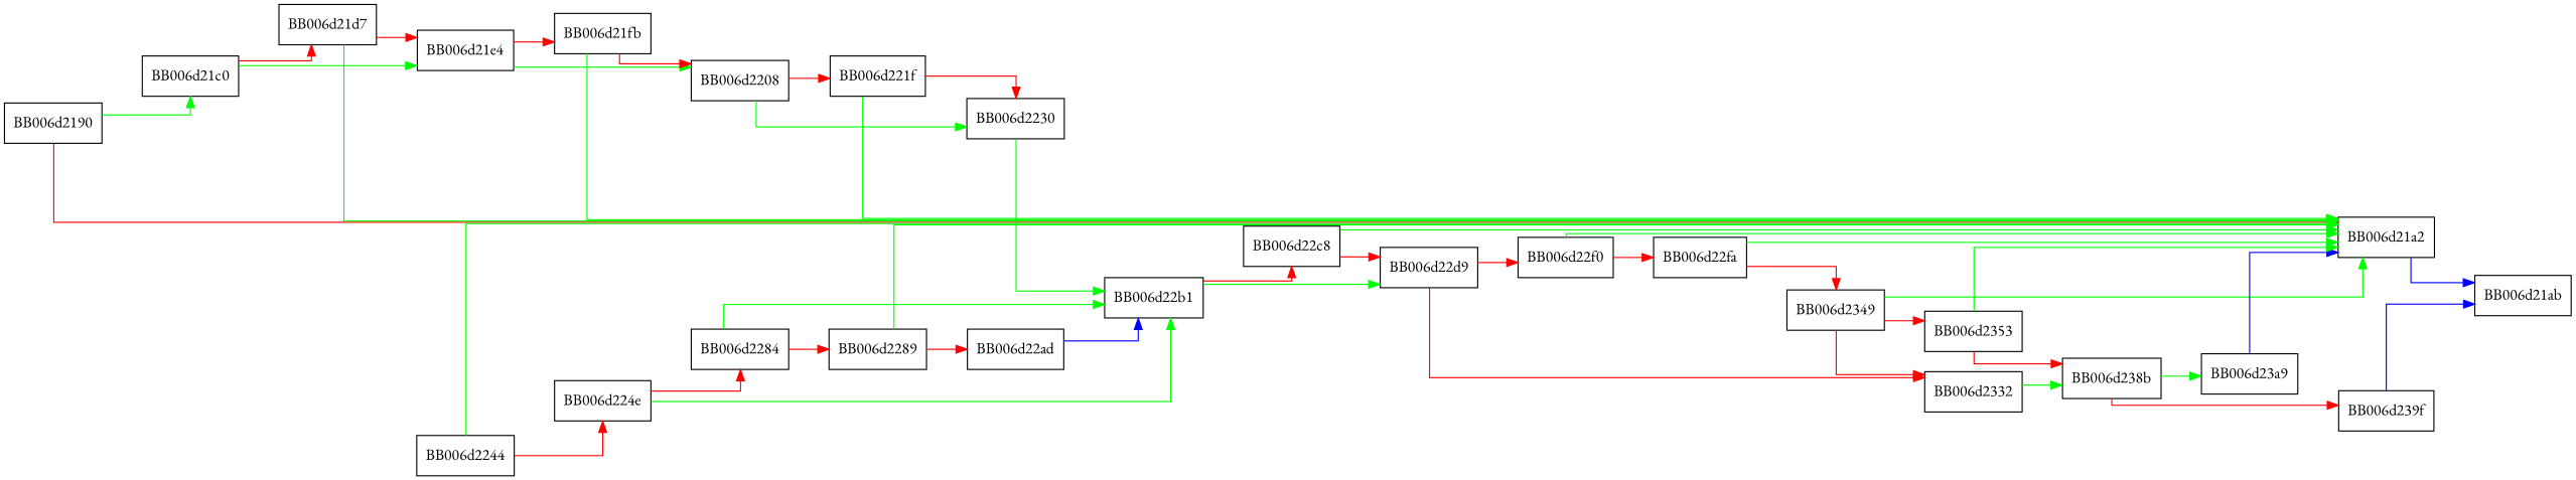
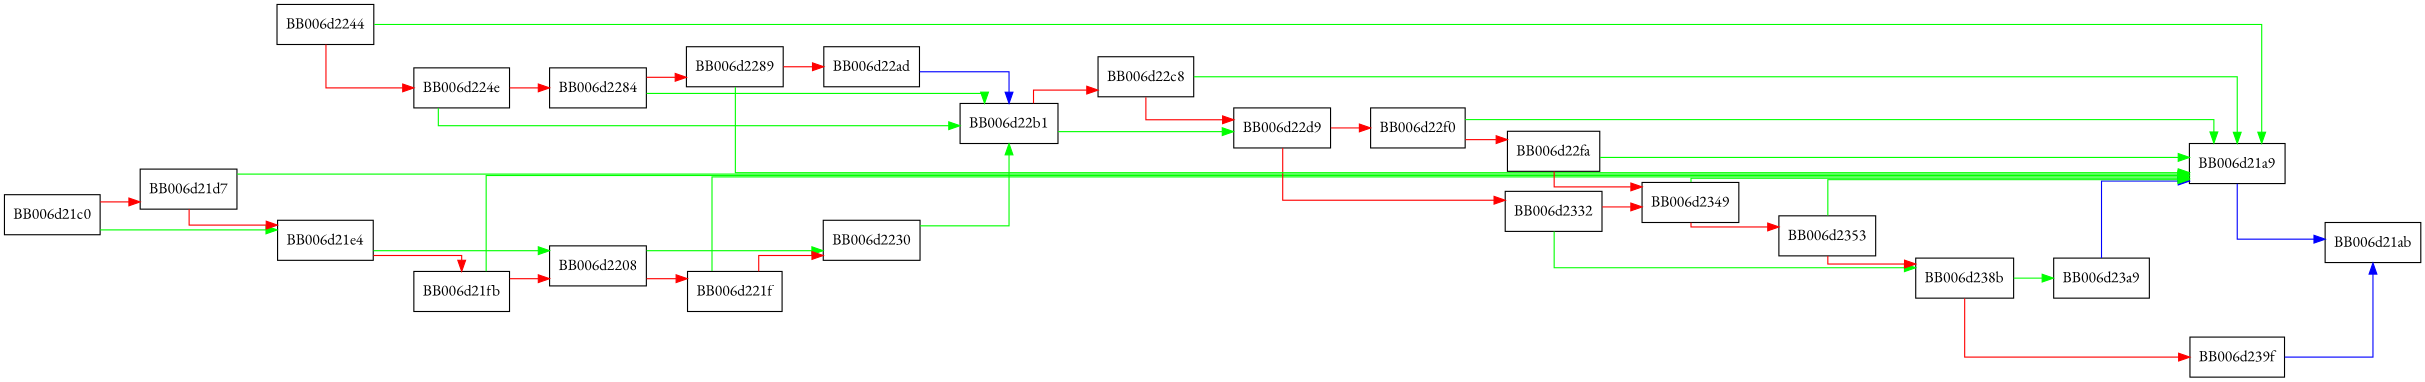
  digraph {
    fontname="EB Garamond"
    rankdir=LR
    splines=ortho
    node [fontname="EB Garamond" shape=box]
    edge [color=red fontname="EB Garamond"]
-   BB006d2190
    BB006d21c0
-   BB006d21a9 [label=BB006d21a2]
+   BB006d21a9
    BB006d21e4
    BB006d21d7
    BB006d21ab
    BB006d2208
    BB006d21fb
    BB006d2230
    BB006d221f
    BB006d22b1
    BB006d22d9
    BB006d22c8
    BB006d2244
    BB006d224e
    BB006d2332
    BB006d22f0
    BB006d2284
    BB006d2289
    BB006d22ad
    BB006d238b
    BB006d2349
    BB006d22fa
    BB006d23a9
    BB006d239f
    BB006d2353
-   BB006d2190 -> BB006d21c0 [color=green]
-   BB006d2190 -> BB006d21a9
    BB006d21c0 -> BB006d21e4 [color=green]
    BB006d21c0 -> BB006d21d7
    BB006d21a9 -> BB006d21ab [color=blue]
    BB006d21e4 -> BB006d2208 [color=green]
    BB006d21e4 -> BB006d21fb
    BB006d21d7 -> BB006d21a9 [color=green]
    BB006d21d7 -> BB006d21e4
    BB006d2208 -> BB006d2230 [color=green]
    BB006d2208 -> BB006d221f
    BB006d21fb -> BB006d21a9 [color=green]
    BB006d21fb -> BB006d2208
    BB006d2230 -> BB006d22b1 [color=green]
    BB006d221f -> BB006d21a9 [color=green]
    BB006d221f -> BB006d2230
    BB006d22b1 -> BB006d22d9 [color=green]
    BB006d22b1 -> BB006d22c8
    BB006d22d9 -> BB006d2332
    BB006d22d9 -> BB006d22f0
    BB006d22c8 -> BB006d21a9 [color=green]
    BB006d22c8 -> BB006d22d9
    BB006d2244 -> BB006d21a9 [color=green]
    BB006d2244 -> BB006d224e
    BB006d224e -> BB006d22b1 [color=green]
    BB006d224e -> BB006d2284
    BB006d2332 -> BB006d238b [color=green]
-   BB006d2349 -> BB006d2332
+   BB006d2332 -> BB006d2349
    BB006d22f0 -> BB006d21a9 [color=green]
    BB006d22f0 -> BB006d22fa
    BB006d2284 -> BB006d22b1 [color=green]
    BB006d2284 -> BB006d2289
    BB006d2289 -> BB006d21a9 [color=green]
    BB006d2289 -> BB006d22ad
    BB006d22ad -> BB006d22b1 [color=blue]
    BB006d238b -> BB006d23a9 [color=green]
    BB006d238b -> BB006d239f
    BB006d2349 -> BB006d21a9 [color=green]
    BB006d2349 -> BB006d2353
    BB006d22fa -> BB006d21a9 [color=green]
    BB006d22fa -> BB006d2349
    BB006d23a9 -> BB006d21a9 [color=blue]
    BB006d239f -> BB006d21ab [color=blue]
    BB006d2353 -> BB006d21a9 [color=green]
    BB006d2353 -> BB006d238b
  }
